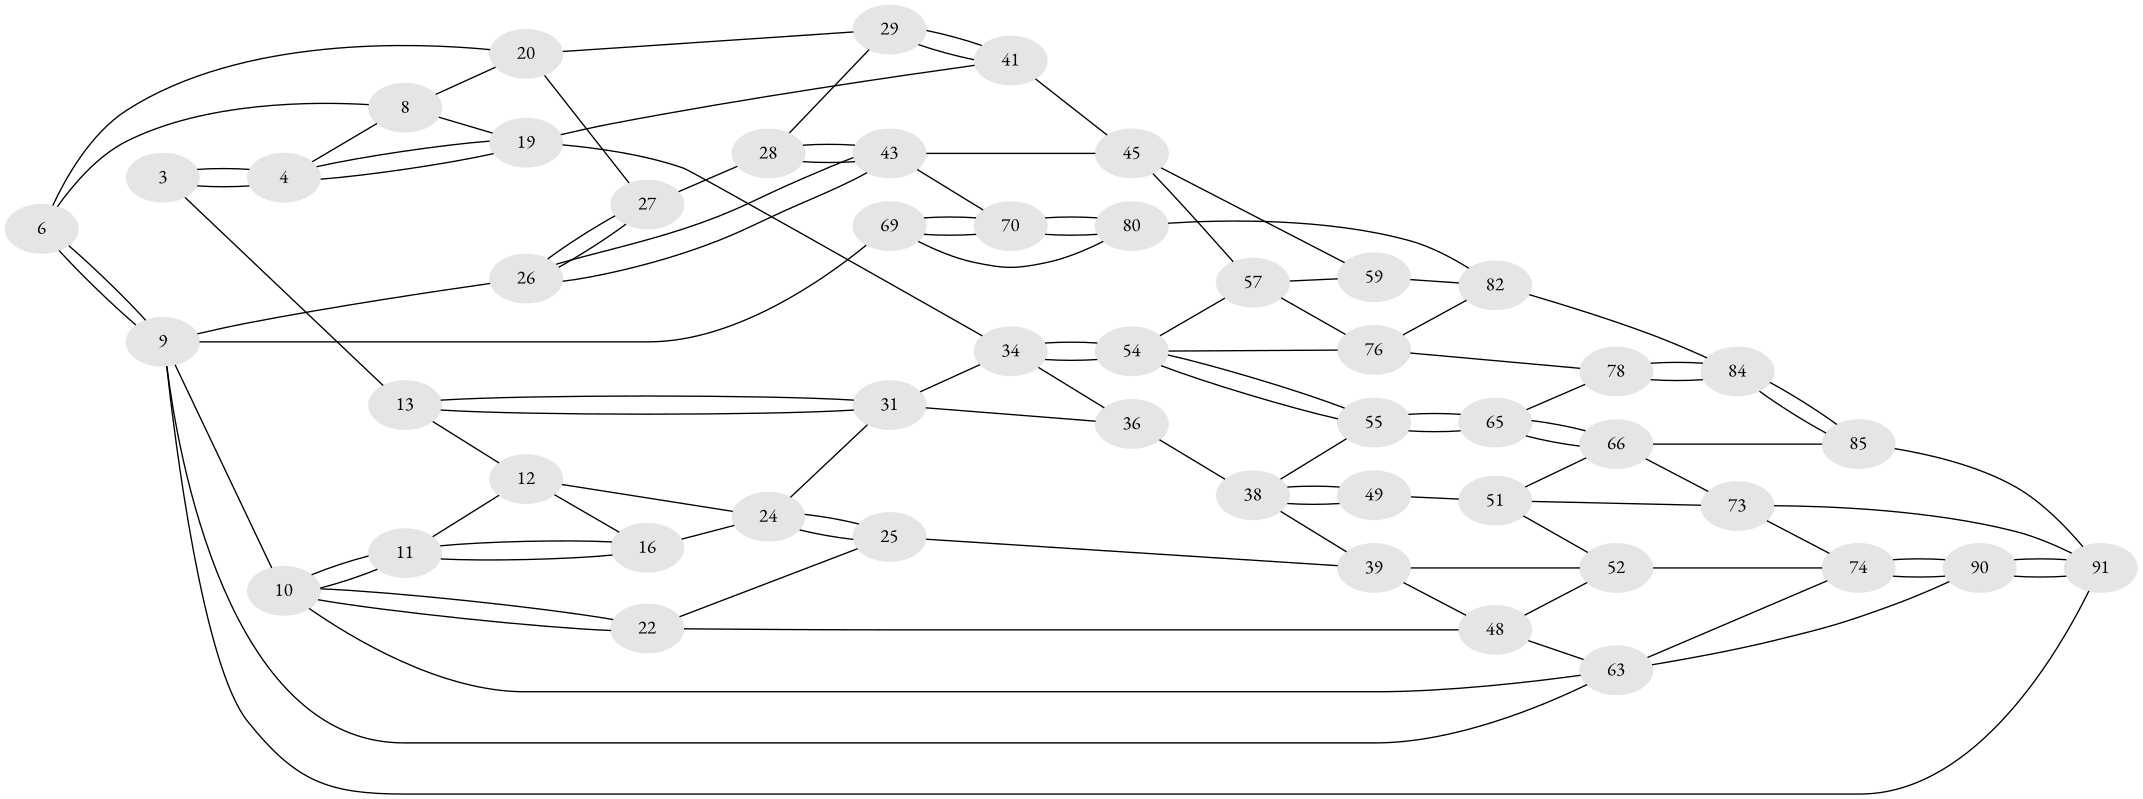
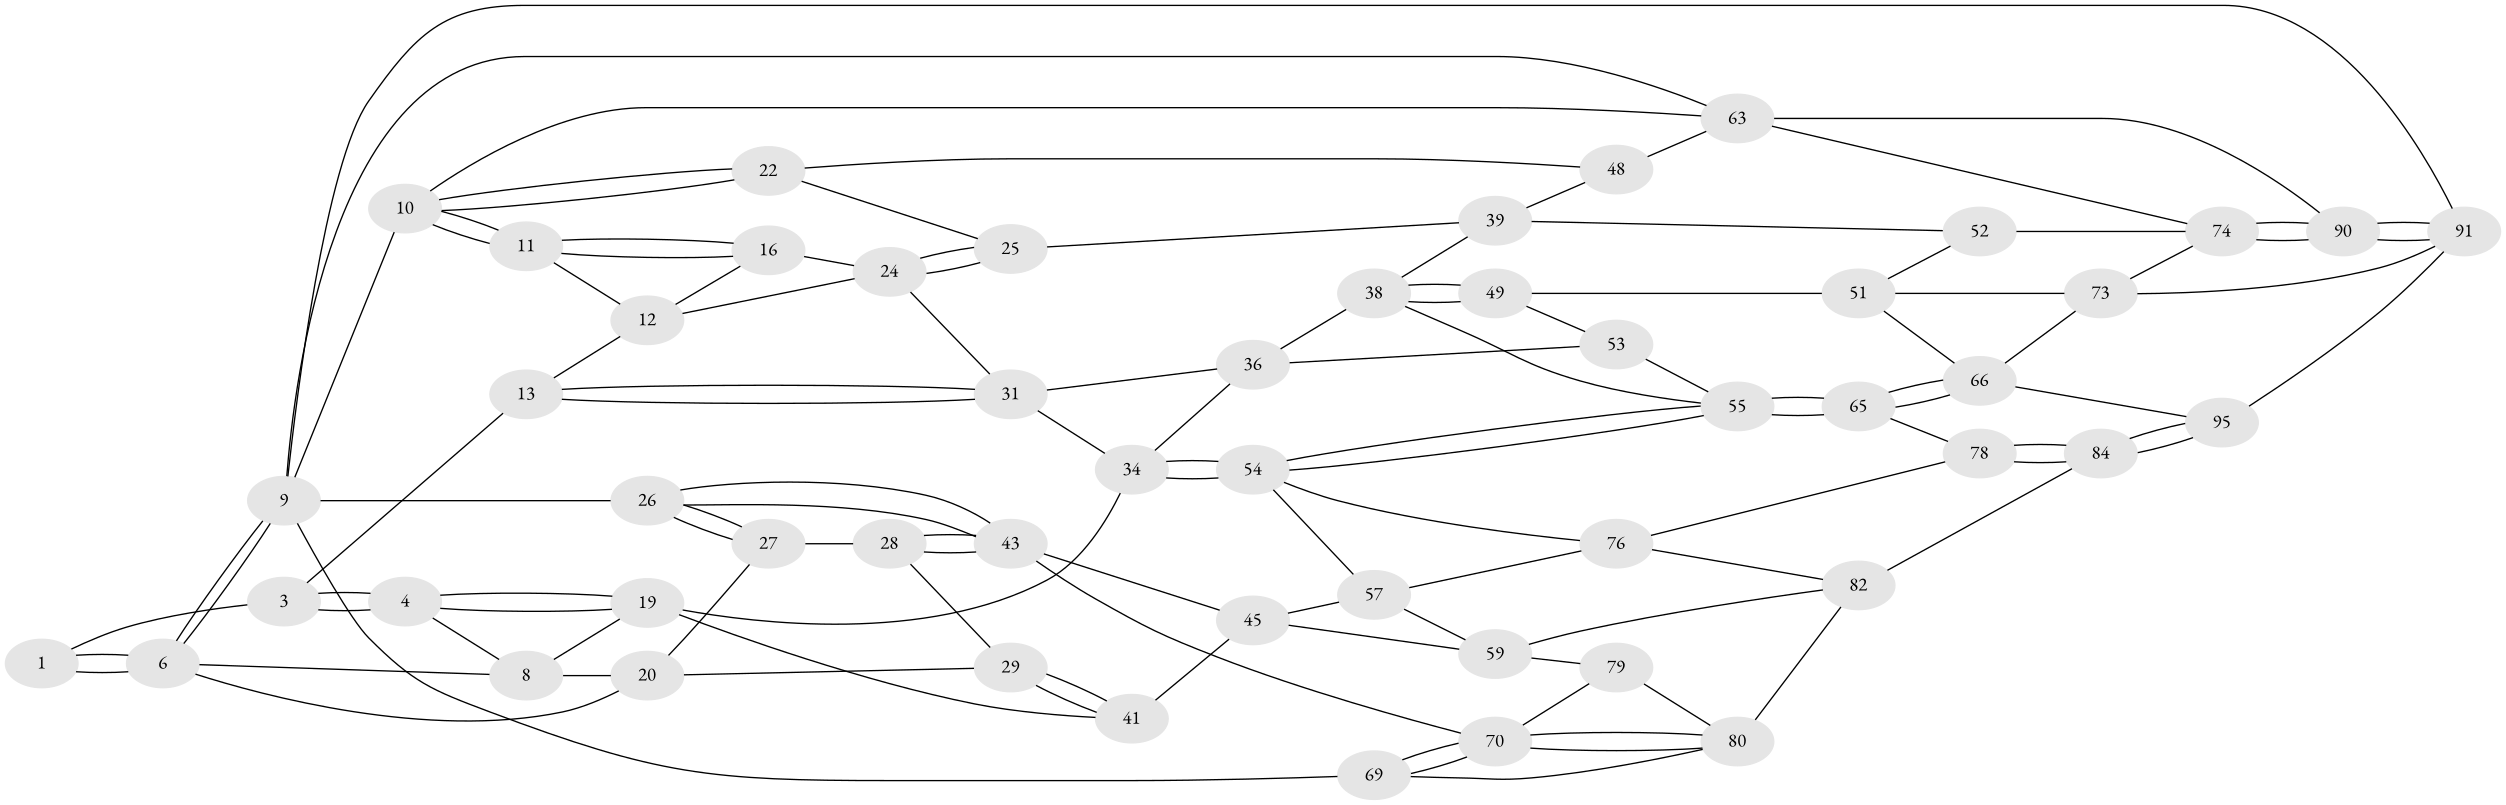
  graph {
    fontname="EB Garamond"
    rankdir=LR
    node [color=gray90 fontname="EB Garamond" style=filled]
    edge [fontname="EB Garamond"]
+   1 [super="+2"]
    3
    6 [super="+7"]
    4 [super="+5"]
    13
    8 [super="+18"]
    9 [super="+68"]
    20 [super="+21"]
    19 [super="+33"]
    n10 [label=12 super="+15"]
    31 [super="+32"]
    34 [super="+35"]
    41
    10
    26
    63 [super="+64"]
    69 [super="+89"]
    91 [super="+92"]
    27
    29
    11 [super="+12"]
    22 [super="+42"]
    43 [super="+44"]
    74 [super="+75"]
    90
    70 [super="+71"]
    80 [super="+81"]
    16 [super="+17"]
    25 [super="+40"]
    48 [super="+62"]
    24 [super="+30"]
    36 [super="+37"]
    54 [super="+58"]
    45 [super="+46"]
    28
    39 [super="+47"]
    52 [super="+72"]
    38
+   53
    57 [super="+61"]
    55 [super="+56"]
    76 [super="+77"]
    49 [super="+50"]
    51 [super="+67"]
    59 [super="+60"]
+   79
    82 [super="+83"]
    66 [super="+87"]
    73 [super="+88"]
    65
-   85 [super="+86"]
+   85 [super="+86" label=95]
    78
    84
+   1 -- 3
+   1 -- 6
+   1 -- 6
    3 -- 4
    3 -- 4
    3 -- 13
    6 -- 8
    6 -- 9
    6 -- 9
    6 -- 20
    4 -- 8
    4 -- 19
    4 -- 19
    13 -- n10
    13 -- 31
    13 -- 31
    8 -- 20
    8 -- 19
    9 -- 10
    9 -- 26
    9 -- 63
    9 -- 69
    9 -- 91
    20 -- 27
    20 -- 29
    19 -- 34
    19 -- 41
    n10 -- 16
    n10 -- 24
    31 -- 34
    31 -- 36
    34 -- 36
    34 -- 54
    34 -- 54
    41 -- 45
    10 -- 63
    10 -- 11
    10 -- 11
    10 -- 22
    10 -- 22
    26 -- 27
    26 -- 27
    26 -- 43
    26 -- 43
    63 -- 74
    63 -- 90
    69 -- 70
    69 -- 70
    69 -- 80
    27 -- 28
    29 -- 41
    29 -- 41
    11 -- n10
    11 -- 16
    11 -- 16
    22 -- 25
    22 -- 48
    43 -- 70
    43 -- 45
    74 -- 90
    74 -- 90
    90 -- 91
    90 -- 91
    70 -- 80
    70 -- 80
+   70 -- 79
    80 -- 82
    16 -- 24
    25 -- 39
    48 -- 63
-   48 -- 52
    24 -- 31
    24 -- 25
    24 -- 25
    36 -- 38
+   36 -- 53
    54 -- 57
    54 -- 55
    54 -- 55
    54 -- 76
    45 -- 57
    45 -- 59
    28 -- 29
    28 -- 43
    28 -- 43
    39 -- 48
    39 -- 52
    52 -- 74
    38 -- 39
    38 -- 55
    38 -- 49
    38 -- 49
+   53 -- 55
    57 -- 76
    57 -- 59
    55 -- 65
    55 -- 65
    76 -- 82
    76 -- 78
+   49 -- 53
    49 -- 51
    51 -- 52
    51 -- 66
    51 -- 73
+   59 -- 79
    59 -- 82
+   79 -- 80
    82 -- 84
    66 -- 73
    66 -- 85
    73 -- 91
    73 -- 74
    65 -- 66
    65 -- 66
    65 -- 78
    85 -- 91
    78 -- 84
    78 -- 84
    84 -- 85
    84 -- 85
  }
